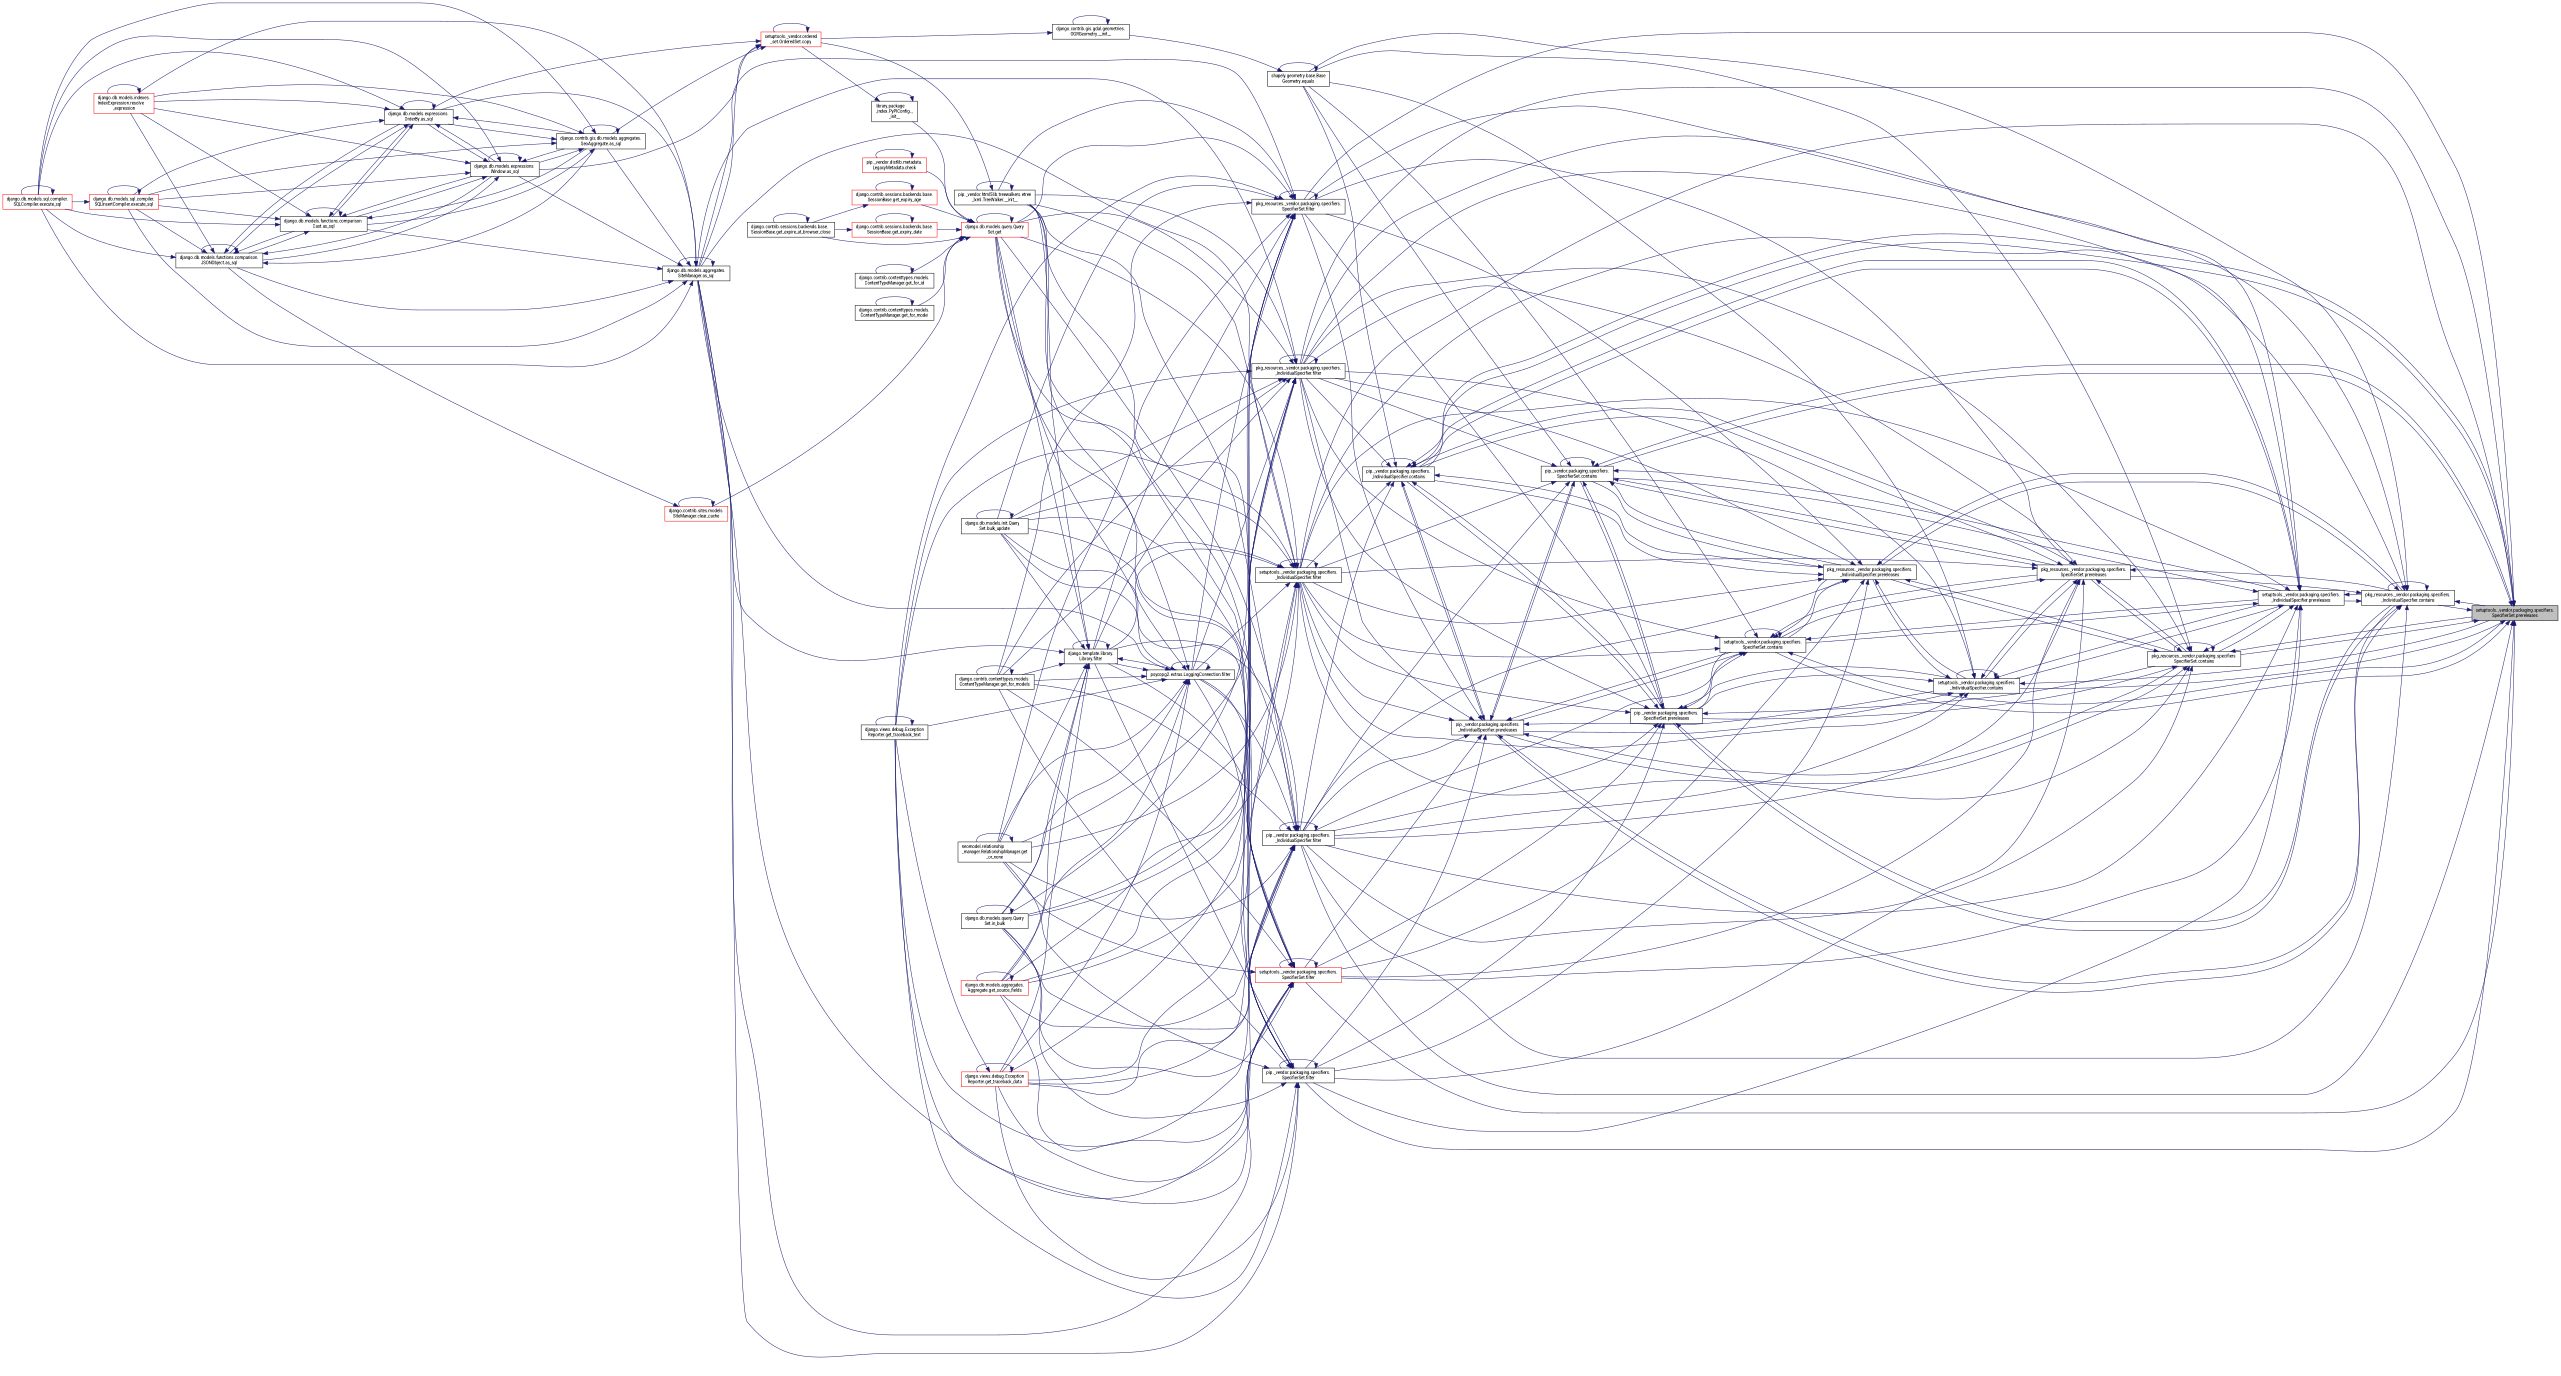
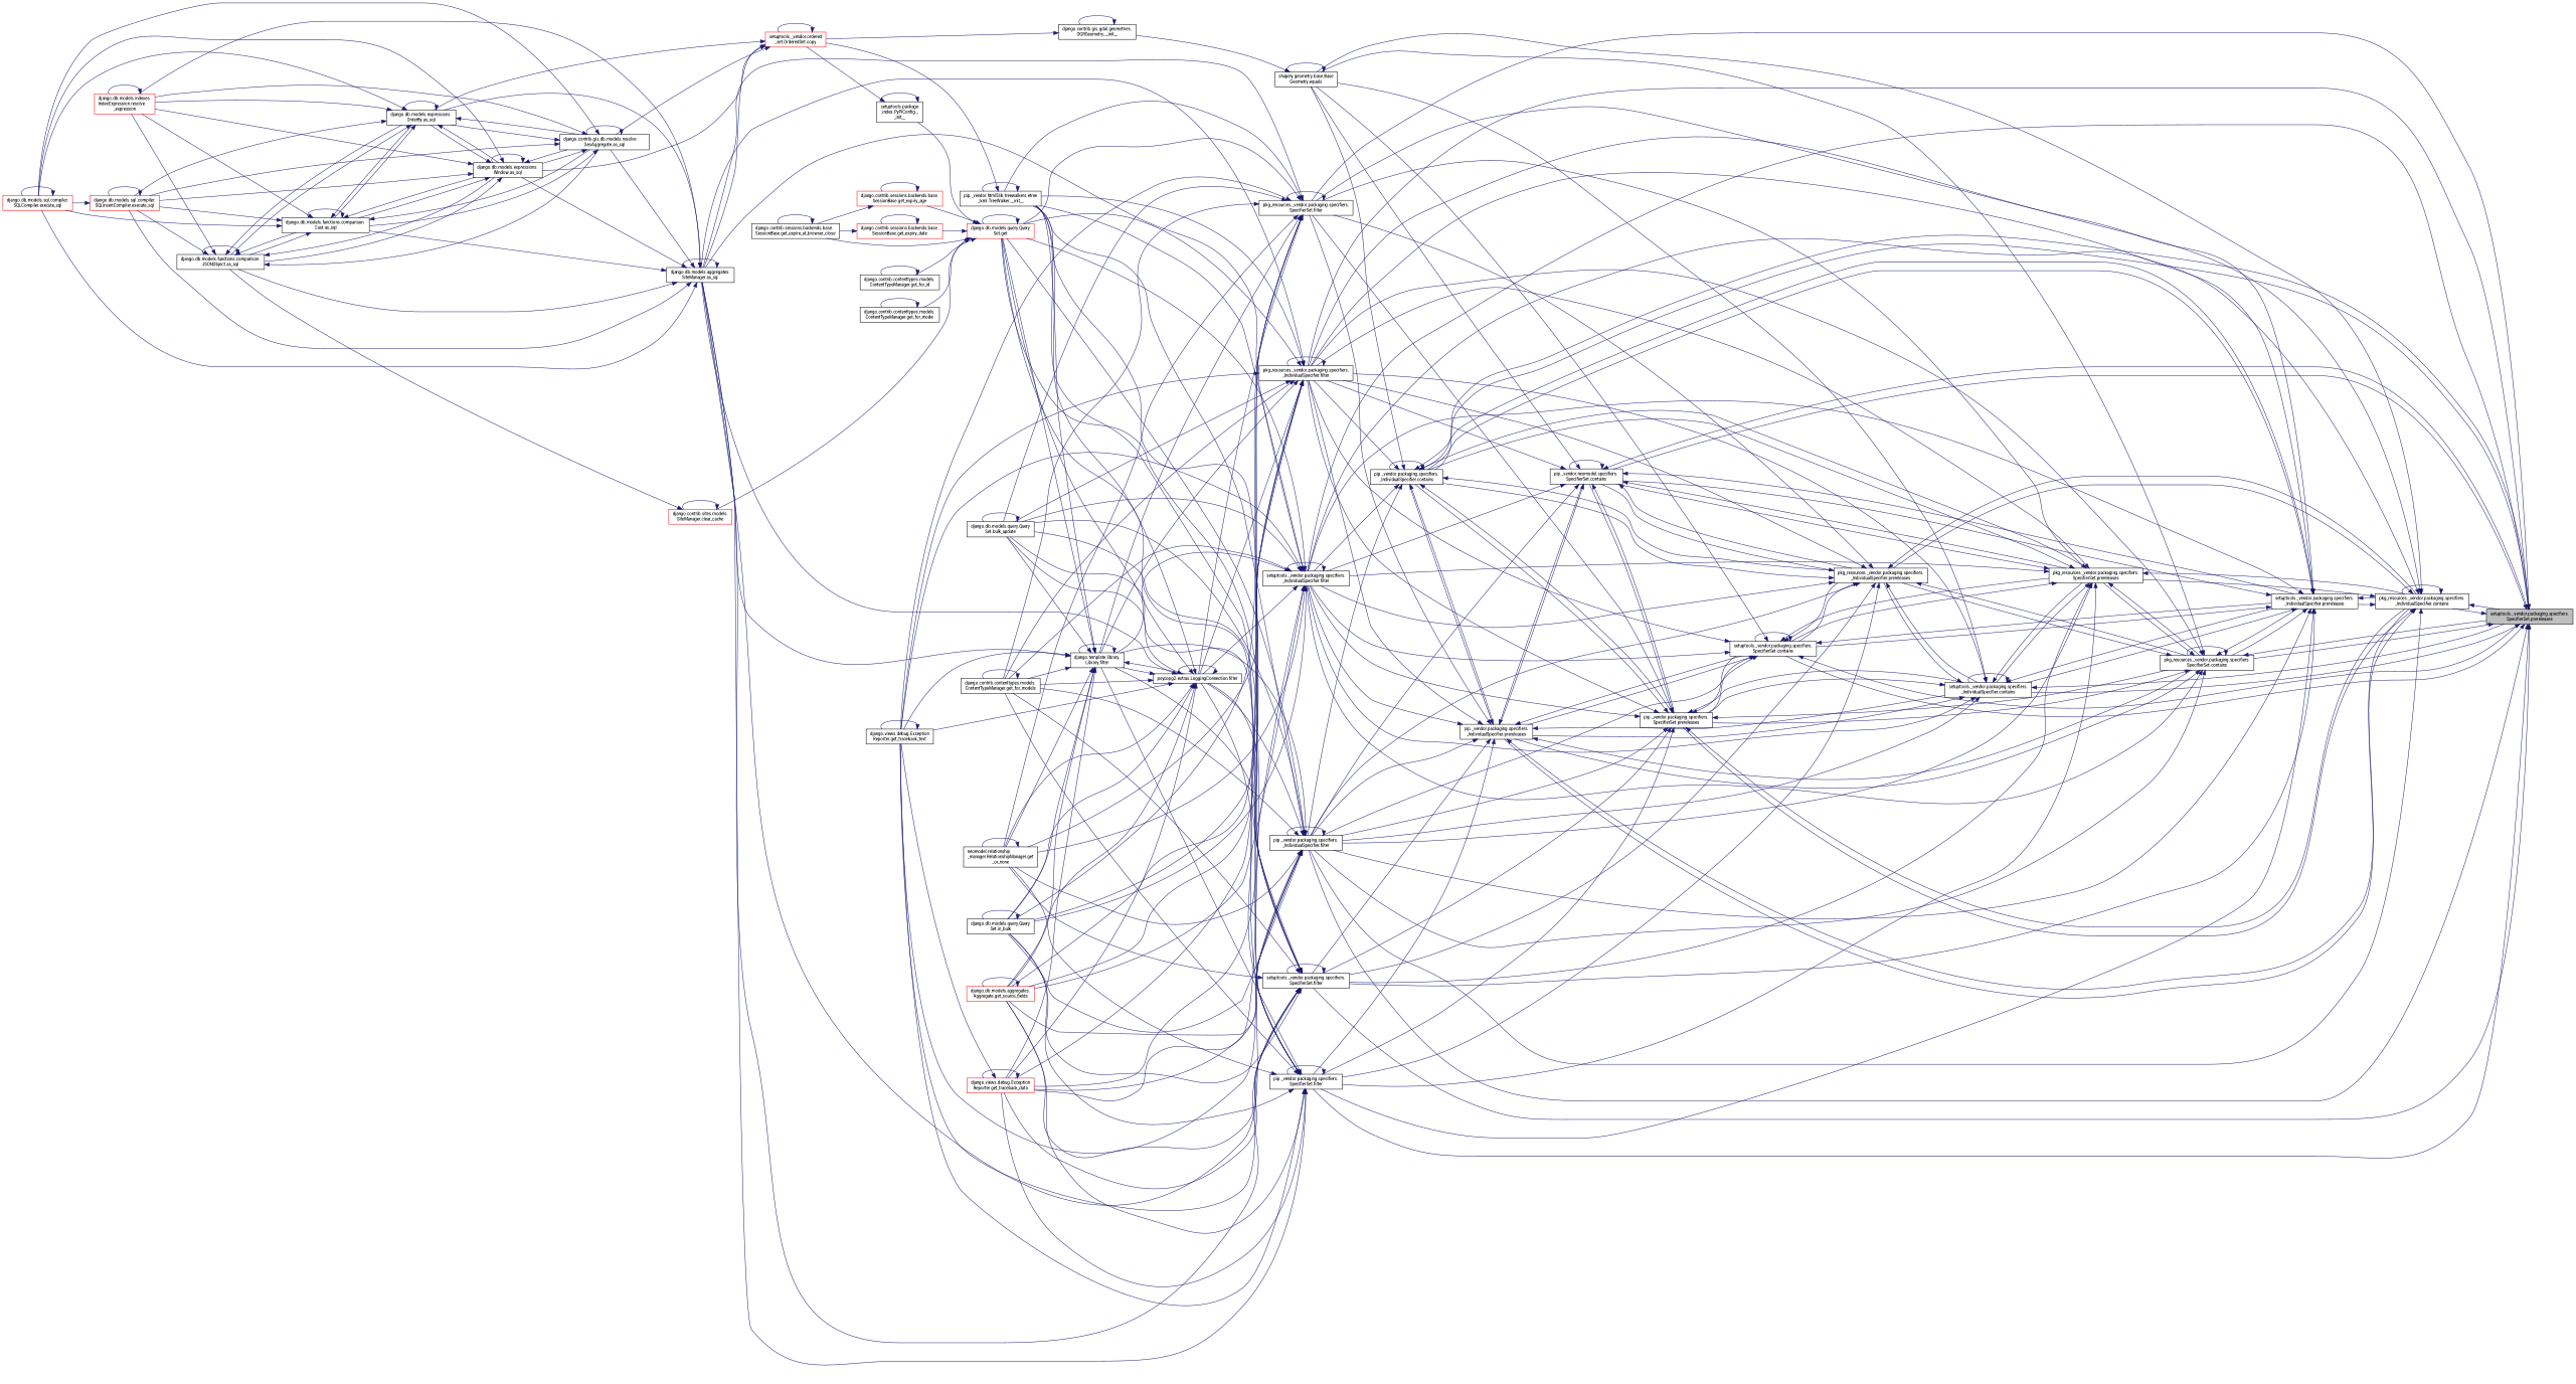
  digraph {
    fontname="Roboto Condensed"
    rankdir=RL
    node [color=black fillcolor=white fontname="Roboto Condensed" fontsize=10 shape=record style=filled]
    edge [color=midnightblue dir=back fontname="Roboto Condensed" fontsize=10 labelfontname=Helvetica labelfontsize=10 style=solid]
    n1 [fillcolor=grey75 fontcolor=black height=0.2 label="setuptools._vendor.packaging.specifiers.\lSpecifierSet.prereleases" width=0.4]
    n2 [height=0.2 label="pkg_resources._vendor.packaging.specifiers.\l_IndividualSpecifier.contains" width=0.4]
    n3 [height=0.2 label="pkg_resources._vendor.packaging.specifiers.\l_IndividualSpecifier.filter" width=0.4]
    n4 [height=0.2 label="setuptools._vendor.packaging.specifiers.\l_IndividualSpecifier.filter" width=0.4]
    n5 [height=0.2 label="pip._vendor.packaging.specifiers.\l_IndividualSpecifier.filter" width=0.4]
    n6 [height=0.2 label="pkg_resources._vendor.packaging.specifiers.\lSpecifierSet.contains" width=0.4]
    n7 [height=0.2 label="setuptools._vendor.packaging.specifiers.\l_IndividualSpecifier.contains" width=0.4]
    n8 [height=0.2 label="setuptools._vendor.packaging.specifiers.\lSpecifierSet.contains" width=0.4]
    n9 [height=0.2 label="pip._vendor.packaging.specifiers.\l_IndividualSpecifier.contains" width=0.4]
-   n10 [height=0.2 label="pip._vendor.packaging.specifiers.\lSpecifierSet.contains" width=0.4]
+   n10 [height=0.2 label="pip._vendor.neomodel.specifiers.\lSpecifierSet.contains" width=0.4]
    n11 [height=0.2 label="pkg_resources._vendor.packaging.specifiers.\lSpecifierSet.filter" width=0.4]
-   n12 [color=red height=0.2 label="setuptools._vendor.packaging.specifiers.\lSpecifierSet.filter" width=0.4]
+   n12 [height=0.2 label="setuptools._vendor.packaging.specifiers.\lSpecifierSet.filter" width=0.4]
    n13 [height=0.2 label="pip._vendor.packaging.specifiers.\lSpecifierSet.filter" width=0.4]
    n14 [height=0.2 label="shapely.geometry.base.Base\lGeometry.equals" width=0.4]
    n15 [height=0.2 label="pip._vendor.packaging.specifiers.\l_IndividualSpecifier.prereleases" width=0.4]
    n16 [height=0.2 label="pip._vendor.packaging.specifiers.\lSpecifierSet.prereleases" width=0.4]
    n17 [height=0.2 label="pkg_resources._vendor.packaging.specifiers.\l_IndividualSpecifier.prereleases" width=0.4]
    n18 [height=0.2 label="pkg_resources._vendor.packaging.specifiers.\lSpecifierSet.prereleases" width=0.4]
    n19 [height=0.2 label="setuptools._vendor.packaging.specifiers.\l_IndividualSpecifier.prereleases" width=0.4]
    n20 [height=0.2 label="django.db.models.aggregates.\lSiteManager.as_sql" width=0.4]
    n21 [height=0.2 label="pip._vendor.html5lib.treewalkers.etree\l_lxml.TreeWalker.__init__" width=0.4]
-   n22 [height=0.2 label="django.db.models.init.Query\lSet.bulk_update" width=0.4]
+   n22 [height=0.2 label="django.db.models.query.Query\lSet.bulk_update" width=0.4]
    n23 [height=0.2 label="psycopg2.extras.LoggingConnection.filter" width=0.4]
    n24 [height=0.2 label="django.template.library.\lLibrary.filter" width=0.4]
    n25 [color=red height=0.2 label="django.db.models.query.Query\lSet.get" width=0.4]
    n26 [height=0.2 label="django.contrib.contenttypes.models.\lContentTypeManager.get_for_models" width=0.4]
    n27 [height=0.2 label="neomodel.relationship\l_manager.RelationshipManager.get\l_or_none" width=0.4]
    n28 [color=red height=0.2 label="django.db.models.aggregates.\lAggregate.get_source_fields" width=0.4]
    n29 [color=red height=0.2 label="django.views.debug.Exception\lReporter.get_traceback_data" width=0.4]
    n30 [height=0.2 label="django.views.debug.Exception\lReporter.get_traceback_text" width=0.4]
    n31 [height=0.2 label="django.db.models.query.Query\lSet.in_bulk" width=0.4]
    n32 [height=0.2 label="django.contrib.gis.gdal.geometries.\lOGRGeometry.__init__" width=0.4]
    n33 [color=red height=0.2 label="setuptools._vendor.ordered\l_set.OrderedSet.copy" width=0.4]
-   n34 [height=0.2 label="django.contrib.gis.db.models.aggregates.\lGeoAggregate.as_sql" width=0.4]
+   n34 [height=0.2 label="django.contrib.gis.db.models.resolve.\lGeoAggregate.as_sql" width=0.4]
    n35 [height=0.2 label="django.db.models.expressions.\lWindow.as_sql" width=0.4]
    n36 [height=0.2 label="django.db.models.expressions.\lOrderBy.as_sql" width=0.4]
    n37 [height=0.2 label="django.db.models.functions.comparison.\lCast.as_sql" width=0.4]
    n38 [height=0.2 label="django.db.models.functions.comparison.\lJSONObject.as_sql" width=0.4]
    n39 [color=red height=0.2 label="django.db.models.sql.compiler.\lSQLCompiler.execute_sql" width=0.4]
    n40 [color=red height=0.2 label="django.db.models.sql.compiler.\lSQLInsertCompiler.execute_sql" width=0.4]
    n41 [color=red height=0.2 label="django.db.models.indexes.\lIndexExpression.resolve\l_expression" width=0.4]
-   n42 [height=0.2 label="library.package\l_index.PyPIConfig._\l_init__" width=0.4]
-   n43 [color=red height=0.2 label="pip._vendor.distlib.metadata.\lLegacyMetadata.check" width=0.4]
+   n42 [height=0.2 label="setuptools.package\l_index.PyPIConfig._\l_init__" width=0.4]
    n44 [color=red height=0.2 label="django.contrib.sites.models.\lSiteManager.clear_cache" width=0.4]
    n45 [height=0.2 label="django.contrib.sessions.backends.base.\lSessionBase.get_expire_at_browser_close" width=0.4]
    n46 [color=red height=0.2 label="django.contrib.sessions.backends.base.\lSessionBase.get_expiry_age" width=0.4]
    n47 [color=red height=0.2 label="django.contrib.sessions.backends.base.\lSessionBase.get_expiry_date" width=0.4]
    n48 [height=0.2 label="django.contrib.contenttypes.models.\lContentTypeManager.get_for_id" width=0.4]
    n49 [height=0.2 label="django.contrib.contenttypes.models.\lContentTypeManager.get_for_model" width=0.4]
    n1 -> n2
    n1 -> n3
    n1 -> n4
    n1 -> n5
    n1 -> n6
    n1 -> n7
    n1 -> n8
    n1 -> n9
    n1 -> n10
    n1 -> n11
    n1 -> n12
    n1 -> n13
    n2 -> n1
    n2 -> n2
    n2 -> n3
    n2 -> n4
    n2 -> n5
    n2 -> n14
    n2 -> n15
    n2 -> n16
    n2 -> n17
    n2 -> n18
    n2 -> n19
    n3 -> n3
    n3 -> n20
    n3 -> n21
    n3 -> n22
    n3 -> n23
    n3 -> n24
    n3 -> n25
    n3 -> n26
    n3 -> n27
    n3 -> n28
    n3 -> n29
    n3 -> n30
    n3 -> n31
    n4 -> n4
    n4 -> n20
    n4 -> n21
    n4 -> n22
    n4 -> n23
    n4 -> n24
    n4 -> n25
    n4 -> n26
    n4 -> n27
    n4 -> n28
    n4 -> n29
    n4 -> n30
    n4 -> n31
    n5 -> n5
    n5 -> n20
    n5 -> n21
    n5 -> n22
    n5 -> n23
    n5 -> n24
    n5 -> n25
    n5 -> n26
    n5 -> n27
    n5 -> n28
    n5 -> n29
    n5 -> n30
    n5 -> n31
    n6 -> n1
    n6 -> n3
    n6 -> n4
    n6 -> n5
    n6 -> n6
    n6 -> n14
    n6 -> n15
    n6 -> n16
    n6 -> n17
    n6 -> n18
    n6 -> n19
    n7 -> n1
    n7 -> n3
    n7 -> n4
    n7 -> n5
    n7 -> n7
    n7 -> n14
    n7 -> n15
    n7 -> n16
    n7 -> n17
    n7 -> n18
    n7 -> n19
    n8 -> n1
    n8 -> n3
    n8 -> n4
    n8 -> n5
    n8 -> n8
    n8 -> n14
    n8 -> n15
    n8 -> n16
    n8 -> n17
    n8 -> n18
    n8 -> n19
    n9 -> n1
    n9 -> n3
    n9 -> n4
    n9 -> n5
    n9 -> n9
    n9 -> n14
    n9 -> n15
    n9 -> n16
    n9 -> n17
    n9 -> n18
    n9 -> n19
    n10 -> n1
    n10 -> n3
    n10 -> n4
    n10 -> n5
    n10 -> n10
    n10 -> n14
    n10 -> n15
    n10 -> n16
    n10 -> n17
    n10 -> n18
    n10 -> n19
    n11 -> n11
    n11 -> n20
    n11 -> n21
    n11 -> n22
    n11 -> n23
    n11 -> n24
    n11 -> n25
    n11 -> n26
    n11 -> n27
    n11 -> n28
    n11 -> n29
    n11 -> n30
    n11 -> n31
    n12 -> n12
    n12 -> n20
    n12 -> n21
    n12 -> n22
    n12 -> n23
    n12 -> n24
    n12 -> n25
    n12 -> n26
    n12 -> n27
    n12 -> n28
    n12 -> n29
    n12 -> n30
    n12 -> n31
    n13 -> n13
    n13 -> n20
    n13 -> n21
    n13 -> n22
    n13 -> n23
    n13 -> n24
    n13 -> n25
    n13 -> n26
    n13 -> n27
+   n13 -> n28
    n13 -> n29
    n13 -> n30
    n13 -> n31
    n14 -> n14
    n14 -> n32
    n15 -> n2
    n15 -> n3
    n15 -> n4
    n15 -> n5
    n15 -> n6
    n15 -> n7
    n15 -> n8
    n15 -> n9
    n15 -> n10
    n15 -> n11
    n15 -> n12
    n15 -> n13
    n16 -> n2
    n16 -> n3
    n16 -> n4
    n16 -> n5
    n16 -> n6
    n16 -> n7
    n16 -> n8
    n16 -> n9
    n16 -> n10
    n16 -> n11
    n16 -> n12
    n16 -> n13
    n17 -> n2
    n17 -> n3
    n17 -> n4
    n17 -> n5
    n17 -> n6
    n17 -> n7
    n17 -> n8
    n17 -> n9
    n17 -> n10
    n17 -> n11
    n17 -> n12
    n17 -> n13
    n18 -> n2
    n18 -> n3
    n18 -> n4
    n18 -> n5
    n18 -> n6
    n18 -> n7
    n18 -> n8
    n18 -> n9
    n18 -> n10
    n18 -> n11
    n18 -> n12
    n18 -> n13
    n19 -> n2
    n19 -> n3
    n19 -> n4
    n19 -> n5
    n19 -> n6
    n19 -> n7
    n19 -> n8
    n19 -> n9
    n19 -> n10
    n19 -> n11
    n19 -> n12
    n19 -> n13
    n20 -> n20
    n20 -> n34
    n20 -> n35
    n20 -> n36
    n20 -> n37
    n20 -> n38
    n20 -> n39
    n20 -> n40
    n20 -> n41
    n21 -> n21
    n21 -> n33
    n22 -> n22
    n23 -> n20
    n23 -> n21
    n23 -> n22
    n23 -> n23
    n23 -> n24
    n23 -> n25
    n23 -> n26
    n23 -> n27
    n23 -> n28
    n23 -> n29
    n23 -> n30
    n23 -> n31
    n24 -> n20
    n24 -> n21
    n24 -> n22
    n24 -> n23
    n24 -> n24
    n24 -> n25
    n24 -> n26
    n24 -> n27
    n24 -> n28
    n24 -> n29
+   n24 -> n30
    n24 -> n31
    n25 -> n25
    n25 -> n42
-   n25 -> n43
    n25 -> n44
    n25 -> n45
    n25 -> n46
    n25 -> n47
    n25 -> n48
    n25 -> n49
    n26 -> n26
    n27 -> n27
    n28 -> n28
    n29 -> n29
    n29 -> n30
    n30 -> n30
    n31 -> n31
    n32 -> n32
    n32 -> n33
    n33 -> n20
    n33 -> n33
    n33 -> n34
    n33 -> n35
    n33 -> n36
    n34 -> n34
    n34 -> n35
    n34 -> n36
    n34 -> n37
    n34 -> n39
    n34 -> n40
    n34 -> n41
    n35 -> n34
    n35 -> n35
    n35 -> n36
    n35 -> n37
    n35 -> n38
    n35 -> n39
    n35 -> n40
    n35 -> n41
    n36 -> n34
    n36 -> n35
    n36 -> n36
    n36 -> n37
    n36 -> n38
    n36 -> n39
    n36 -> n40
    n36 -> n41
    n37 -> n34
    n37 -> n35
    n37 -> n36
    n37 -> n37
    n37 -> n38
    n37 -> n39
    n37 -> n40
    n37 -> n41
    n38 -> n34
    n38 -> n35
    n38 -> n36
    n38 -> n37
    n38 -> n38
-   n38 -> n39
    n38 -> n40
    n38 -> n41
    n39 -> n39
    n40 -> n39
    n40 -> n40
    n41 -> n41
    n42 -> n33
    n42 -> n42
-   n43 -> n43
    n44 -> n38
    n44 -> n44
    n45 -> n45
    n46 -> n45
    n46 -> n46
    n47 -> n45
    n47 -> n47
    n48 -> n48
    n49 -> n49
  }
